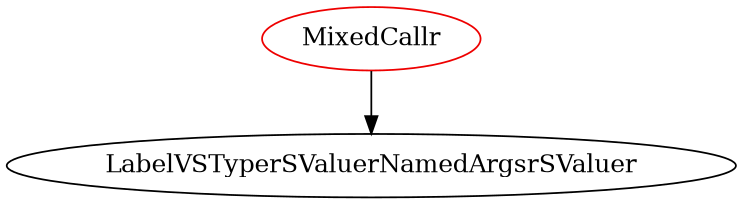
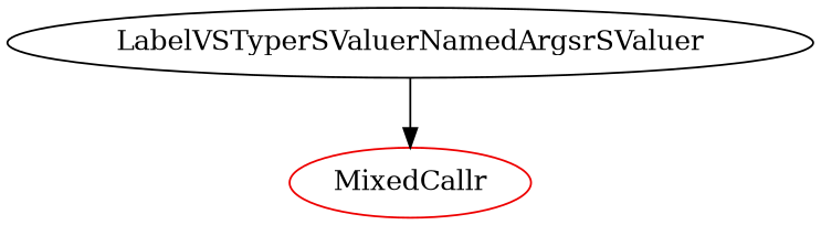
  digraph {
    n1 [color=red2 label=MixedCallr shape=oval]
    LabelVSTyperSValuerNamedArgsrSValuer
-   n1 -> LabelVSTyperSValuerNamedArgsrSValuer
+   LabelVSTyperSValuerNamedArgsrSValuer -> n1
  }
